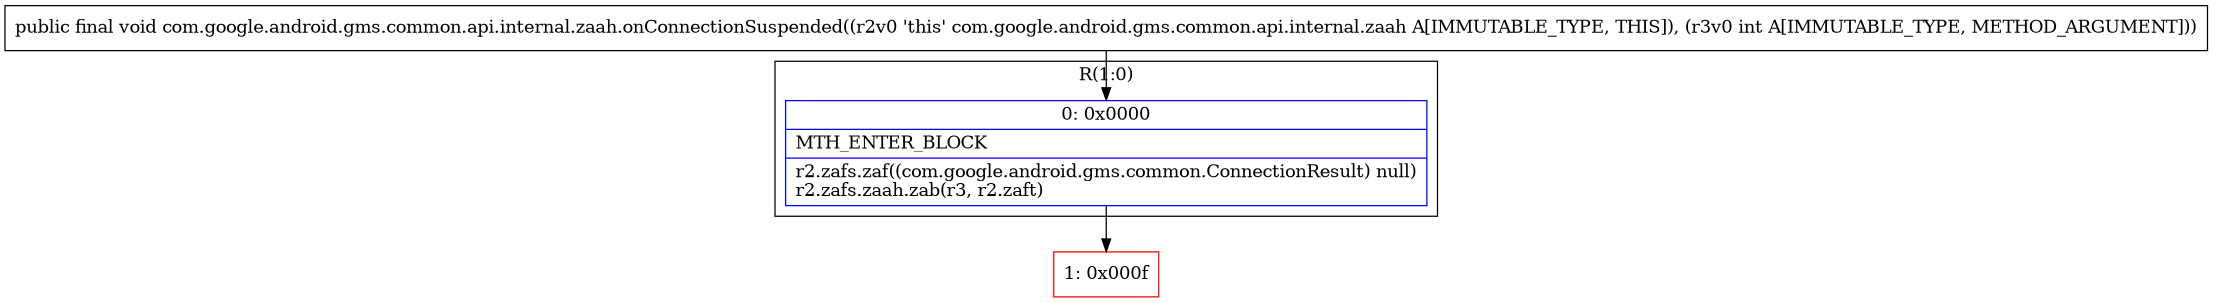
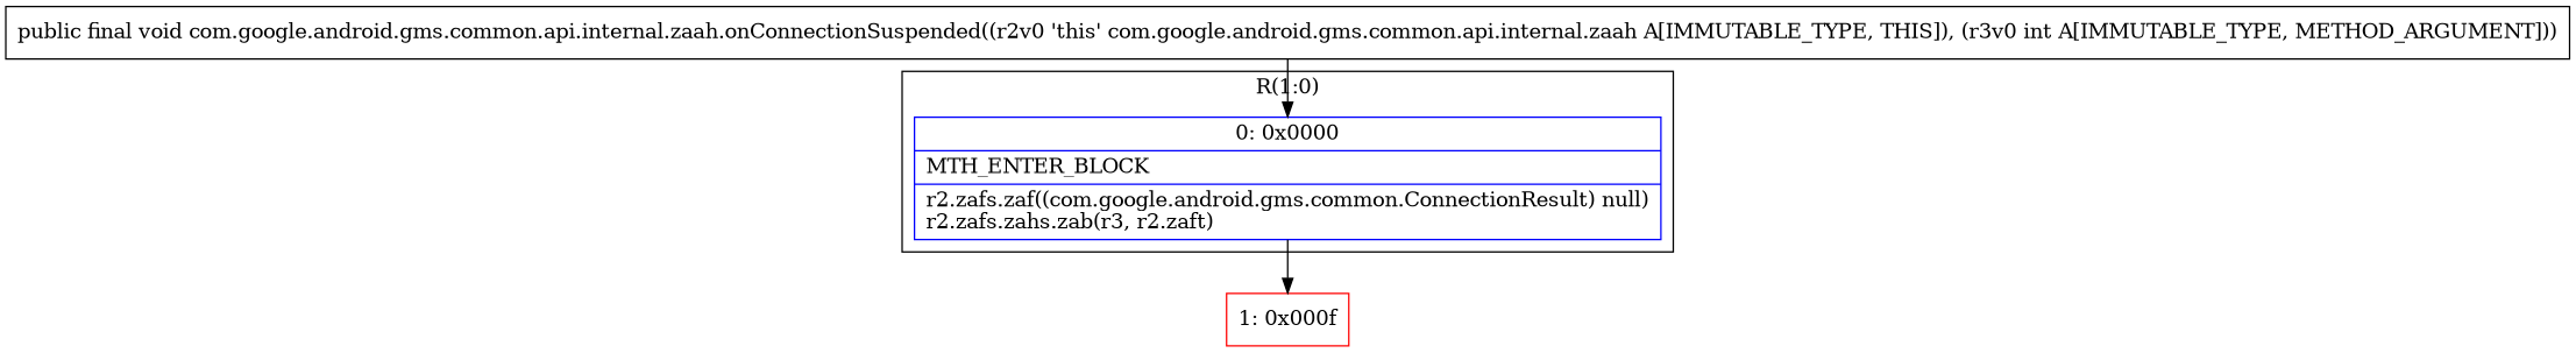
  digraph {
    node [shape=record]
-   n1 [color=blue label="{0\:\ 0x0000|MTH_ENTER_BLOCK\l|r2.zafs.zaf((com.google.android.gms.common.ConnectionResult) null)\lr2.zafs.zaah.zab(r3, r2.zaft)\l}"]
+   n1 [color=blue label="{0\:\ 0x0000|MTH_ENTER_BLOCK\l|r2.zafs.zaf((com.google.android.gms.common.ConnectionResult) null)\lr2.zafs.zahs.zab(r3, r2.zaft)\l}"]
    n2 [color=red label="{1\:\ 0x000f}"]
    n3 [label="{public final void com.google.android.gms.common.api.internal.zaah.onConnectionSuspended((r2v0 'this' com.google.android.gms.common.api.internal.zaah A[IMMUTABLE_TYPE, THIS]), (r3v0 int A[IMMUTABLE_TYPE, METHOD_ARGUMENT])) }"]
    subgraph cluster_1 {
      label="R(1:0)"
      n1
    }
    n1 -> n2
    n3 -> n1
  }
